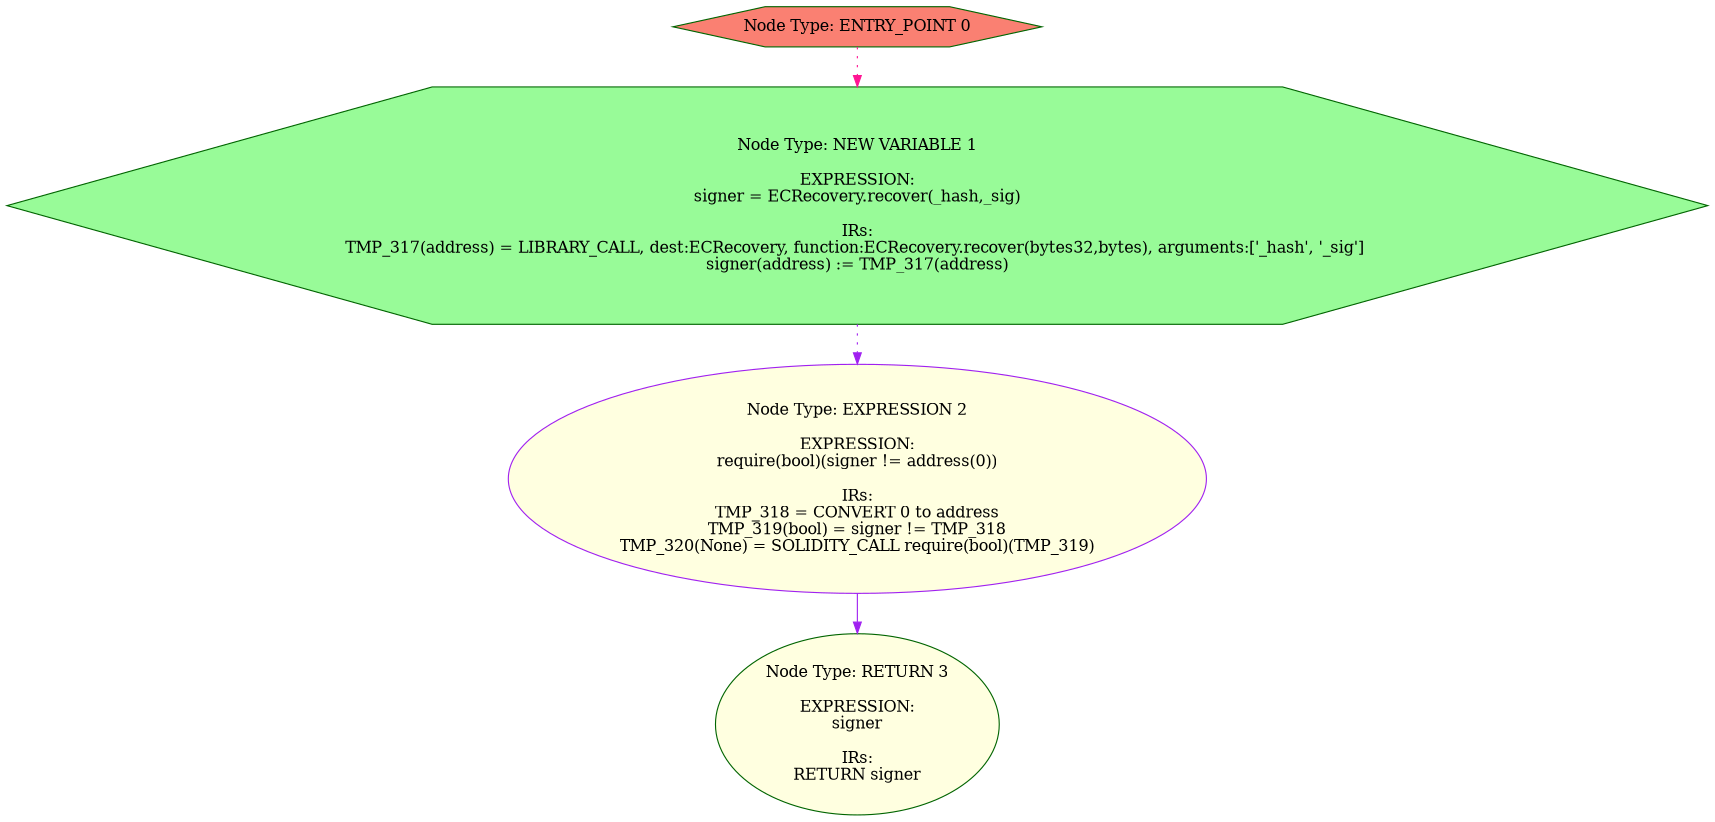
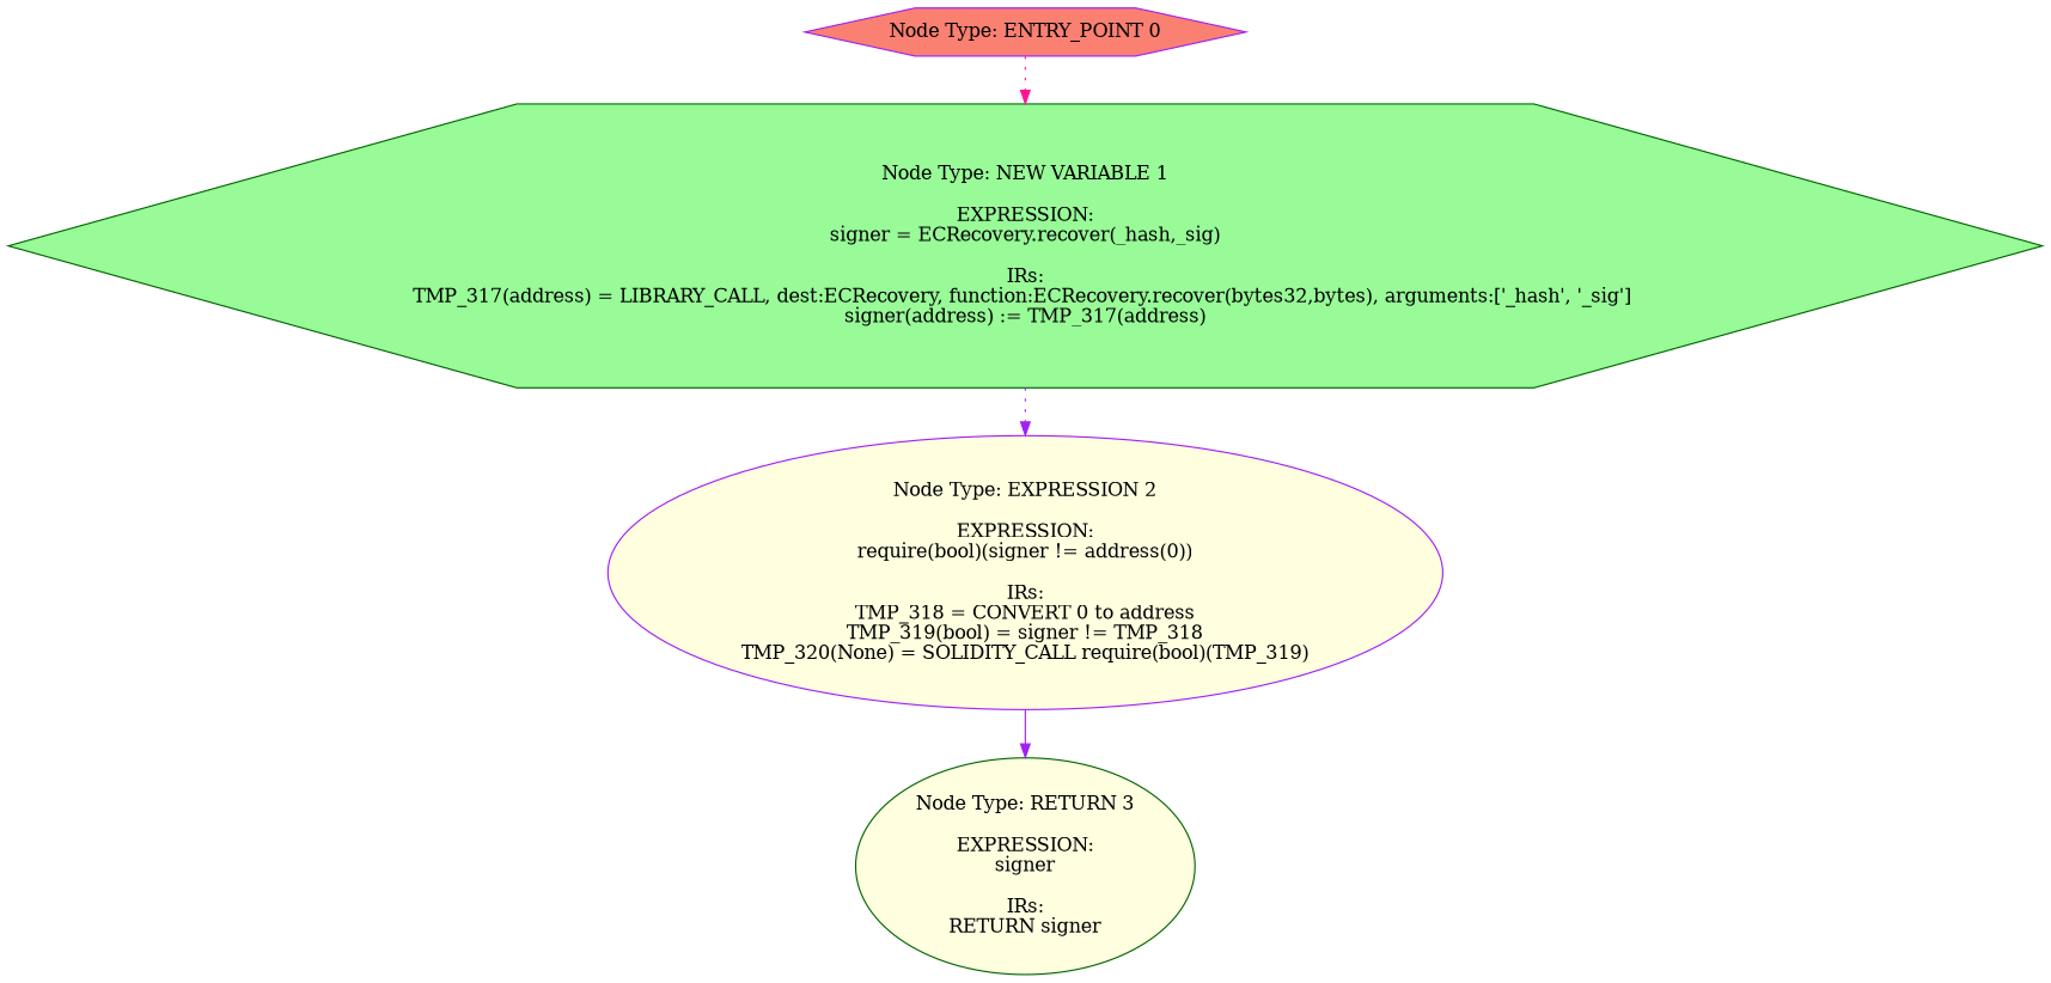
  digraph {
    node [style=filled fillcolor=lightyellow color=purple shape=hexagon]
    edge [color=purple style=dotted]
-   n1 [label="Node Type: ENTRY_POINT 0\n" fillcolor=salmon color=darkgreen]
+   n1 [label="Node Type: ENTRY_POINT 0\n" fillcolor=salmon]
    n2 [label="Node Type: NEW VARIABLE 1\n\nEXPRESSION:\nsigner = ECRecovery.recover(_hash,_sig)\n\nIRs:\nTMP_317(address) = LIBRARY_CALL, dest:ECRecovery, function:ECRecovery.recover(bytes32,bytes), arguments:['_hash', '_sig'] \nsigner(address) := TMP_317(address)" fillcolor=palegreen color=darkgreen]
    n3 [label="Node Type: EXPRESSION 2\n\nEXPRESSION:\nrequire(bool)(signer != address(0))\n\nIRs:\nTMP_318 = CONVERT 0 to address\nTMP_319(bool) = signer != TMP_318\nTMP_320(None) = SOLIDITY_CALL require(bool)(TMP_319)" shape=ellipse]
    n4 [label="Node Type: RETURN 3\n\nEXPRESSION:\nsigner\n\nIRs:\nRETURN signer" color=darkgreen shape=ellipse]
    n1 -> n2 [color=deeppink]
    n2 -> n3
    n3 -> n4 [style=solid]
  }
